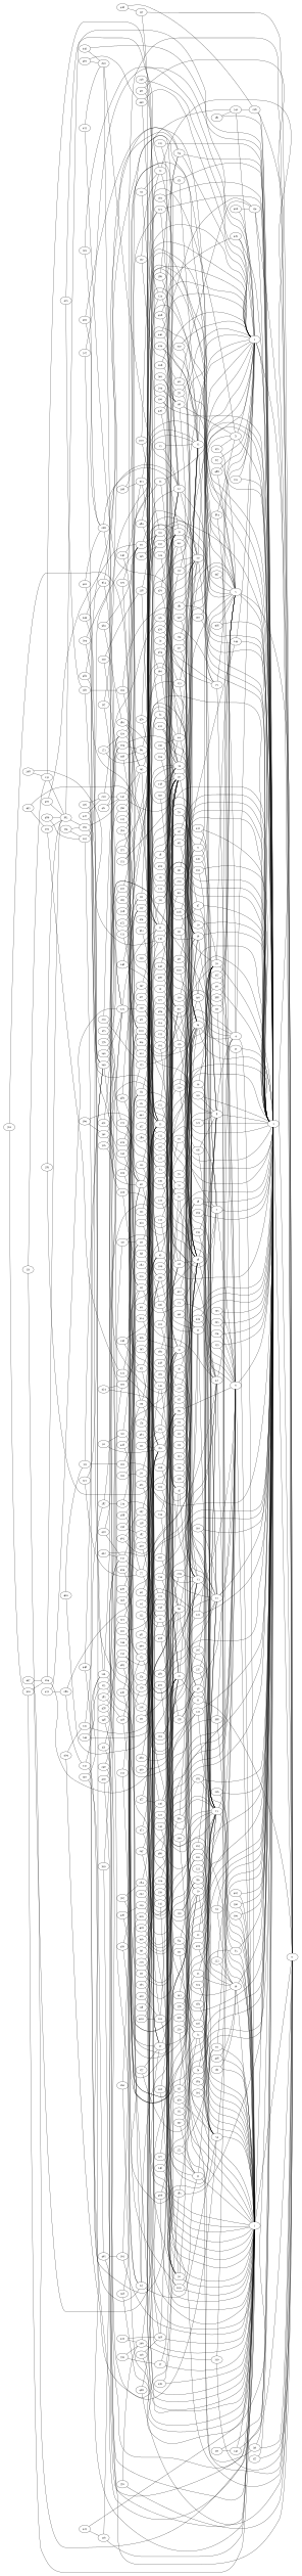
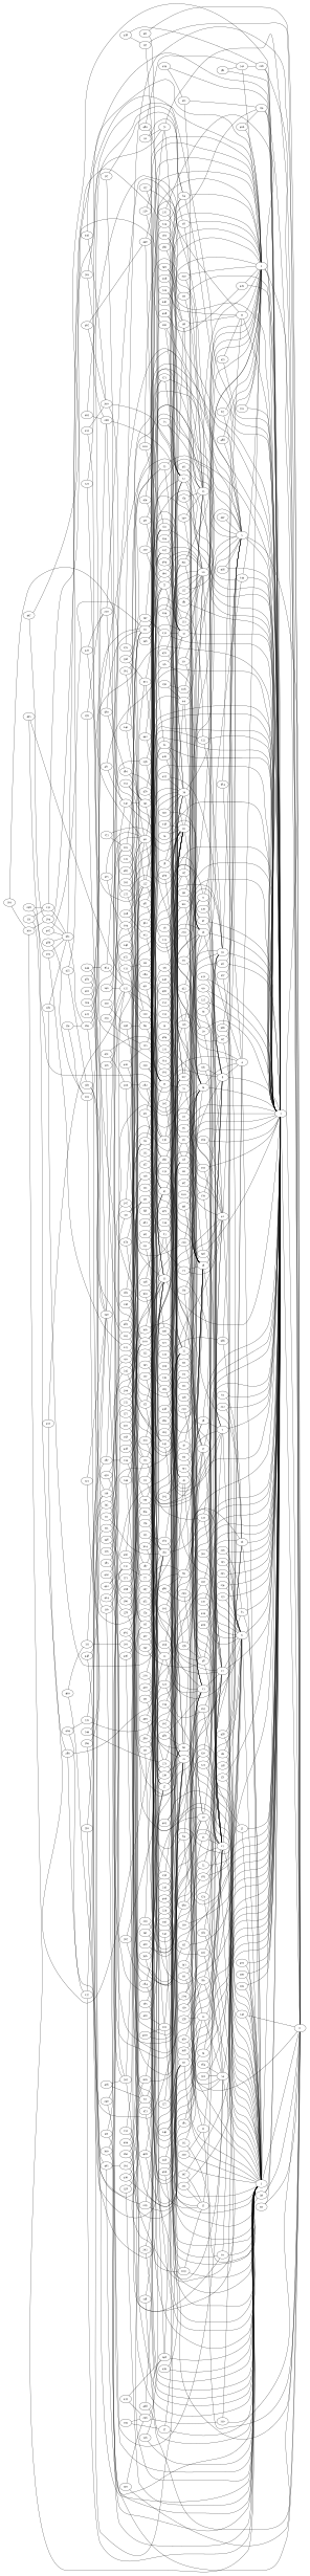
  graph {
    fontname="Playfair Display"
    rankdir=LR
    node [fontname="Playfair Display"]
    edge [fontname="Playfair Display"]
    373
    45
    211
    3
    38
    20
    196
    1
    0
    7
    422
    39
    57
    5
    15
    499
    35
    445
    17
    56
    192
    6
    339
    270
    18
    2
    8
    415
    221
    315
    14
    127
    4
    275
    40
    27
    345
    97
    283
    159
    36
    178
    409
    16
    429
    402
    311
    186
    32
    276
    250
    33
    144
    147
    28
    143
    374
    43
    414
    10
    421
    151
    100
    77
    42
    332
    80
    31
    428
    227
    55
    51
    9
    277
    21
    375
    303
    173
    117
    12
    11
    344
    271
    116
    104
    408
    158
    278
    165
    172
    101
    132
    89
    34
    376
    242
    366
    145
    81
    60
    338
    148
    413
    13
    427
    420
    255
    156
    279
    129
    110
    377
    30
    66
    23
    333
    262
    280
    378
    120
    62
    54
    419
    63
    343
    407
    70
    182
    169
    44
    379
    198
    238
    426
    281
    69
    121
    337
    163
    403
    412
    47
    134
    282
    136
    107
    380
    180
    406
    418
    228
    336
    72
    342
    305
    115
    48
    381
    341
    401
    268
    205
    133
    112
    425
    387
    293
    149
    75
    164
    411
    82
    29
    284
    382
    197
    331
    297
    232
    124
    424
    405
    233
    335
    287
    160
    214
    166
    383
    285
    417
    286
    137
    384
    71
    423
    316
    252
    176
    340
    410
    385
    404
    74
    416
    219
    288
    386
    64
    146
    334
    237
    247
    289
    213
    37
    93
    24
    52
    94
    206
    83
    25
    53
    95
    207
    26
    96
    208
    41
    209
    50
    98
    210
    99
    155
    58
    212
    59
    46
    102
    61
    103
    215
    216
    85
    105
    49
    217
    106
    218
    175
    65
    135
-   261
    359
    296
    130
    224
    128
    360
    126
    204
    388
    263
    361
    300
    264
    389
    183
    122
    138
    362
    203
    390
    139
    86
    265
    363
    391
    140
    125
    195
    364
    266
    392
    202
    123
    141
    84
    22
    267
    365
    393
    291
    131
    142
    109
    394
    201
    194
    269
    367
    193
    368
    396
    236
    200
    369
    397
    272
    370
    398
    19
    199
    273
    371
    245
    399
    274
    372
    400
    191
    346
    347
    348
    349
    350
    67
    153
    351
    352
    353
    354
    355
    356
    357
    321
    358
    443
    290
    317
    457
    456
    310
    458
    162
    68
    449
    459
    309
    460
    313
    304
    455
    154
    161
    167
    448
    461
    168
    454
    462
    308
    447
    463
    170
    464
    453
    314
    152
    307
    171
    465
    73
    482
    306
    229
    452
    466
    467
    76
    174
    468
    450
    312
    241
    451
    157
    150
    444
    469
    78
    470
    79
    177
    471
    442
    436
    119
    435
    441
    434
    481
    440
    433
    432
    87
    439
    185
    88
    473
    438
    431
    90
    430
    91
    437
    92
    253
    493
    260
    486
    498
    292
    259
    492
    497
    487
    294
    258
    187
    491
    251
    295
    496
    257
    490
    249
    298
    495
    256
    108
    299
    489
    248
    494
    301
    485
    302
    488
    254
    478
    225
    234
    318
    477
    179
    235
    319
    484
    320
    231
    230
    476
    113
    483
    181
    111
    223
    322
    188
    475
    239
    323
    114
    184
    222
    240
    324
    474
    325
    326
    243
    327
    480
    118
    220
    244
    328
    479
    472
    189
    329
    190
    246
    330
    226
    373 -- 45
    373 -- 211
    45 -- 3
    45 -- 38
    211 -- 20
    211 -- 196
    3 -- 1
    3 -- 0
    38 -- 1
    38 -- 7
    20 -- 18
    20 -- 2
    196 -- 18
    196 -- 155
    1 -- 0
    7 -- 1
    7 -- 6
    422 -- 39
    422 -- 57
    39 -- 1
    39 -- 5
    57 -- 1
    57 -- 15
    5 -- 1
    5 -- 0
    15 -- 3
    15 -- 4
    499 -- 35
    499 -- 445
    35 -- 3
    35 -- 17
    445 -- 56
    445 -- 192
    17 -- 1
    17 -- 6
    56 -- 14
    56 -- 48
    192 -- 2
    192 -- 36
    6 -- 3
    6 -- 1
    339 -- 57
    339 -- 270
    270 -- 18
    270 -- 2
    18 -- 6
    18 -- 8
    2 -- 1
    2 -- 0
    8 -- 1
    8 -- 4
    415 -- 221
    415 -- 315
    221 -- 1
    221 -- 15
    315 -- 14
    315 -- 127
    14 -- 1
    14 -- 4
    127 -- 14
    127 -- 13
    4 -- 3
    4 -- 2
    275 -- 7
    275 -- 40
    40 -- 2
    40 -- 27
    27 -- 1
    27 -- 21
    345 -- 97
    345 -- 283
    97 -- 14
    97 -- 159
    283 -- 36
    283 -- 178
    159 -- 17
    159 -- 8
    36 -- 1
    36 -- 4
    178 -- 6
    178 -- 48
    409 -- 15
    409 -- 16
    16 -- 3
    16 -- 1
    429 -- 1
    429 -- 2
    402 -- 0
    402 -- 311
    311 -- 211
    311 -- 186
    186 -- 39
    186 -- 32
    32 -- 15
    32 -- 10
    276 -- 250
    276 -- 33
    250 -- 144
    250 -- 147
    33 -- 1
    33 -- 28
    144 -- 1
    144 -- 2
    147 -- 20
    147 -- 143
    28 -- 18
    28 -- 14
    143 -- 15
    143 -- 72
    374 -- 15
    374 -- 43
    43 -- 1
    43 -- 32
    414 -- 1
    414 -- 15
    10 -- 2
    10 -- 8
    421 -- 3
    421 -- 151
    151 -- 100
    151 -- 77
    100 -- 33
    100 -- 42
    77 -- 3
    77 -- 20
    42 -- 3
    42 -- 5
    332 -- 80
    332 -- 31
    80 -- 7
    80 -- 32
    31 -- 1
    31 -- 10
    428 -- 15
    428 -- 227
    227 -- 5
    227 -- 55
    55 -- 51
    55 -- 9
    51 -- 39
    51 -- 18
    9 -- 7
    9 -- 5
    277 -- 1
    277 -- 27
    21 -- 1
    21 -- 11
    375 -- 15
    375 -- 303
    303 -- 173
    303 -- 117
    173 -- 1
    173 -- 12
    117 -- 3
    117 -- 5
    12 -- 1
    12 -- 10
    11 -- 0
    11 -- 8
    344 -- 271
    344 -- 116
    271 -- 3
    271 -- 20
    116 -- 21
    116 -- 104
    104 -- 89
    104 -- 34
    408 -- 15
    408 -- 158
    158 -- 20
    158 -- 35
    278 -- 165
    278 -- 172
    165 -- 3
    165 -- 8
    172 -- 101
    172 -- 132
    101 -- 3
    101 -- 32
    132 -- 1
    132 -- 31
    89 -- 1
    89 -- 33
    34 -- 5
    34 -- 29
    376 -- 242
    376 -- 366
    242 -- 145
    242 -- 81
    366 -- 1
    366 -- 100
    145 -- 14
    145 -- 21
    81 -- 7
    81 -- 60
    60 -- 1
    60 -- 44
    338 -- 5
    338 -- 148
    148 -- 3
    148 -- 21
    413 -- 1
    413 -- 13
    13 -- 2
    13 -- 8
    427 -- 40
    427 -- 250
    420 -- 172
    420 -- 255
    255 -- 31
    255 -- 156
    156 -- 15
    156 -- 36
    279 -- 255
    279 -- 129
    129 -- 5
    129 -- 110
    110 -- 4
    110 -- 43
    377 -- 30
    377 -- 66
    30 -- 3
    30 -- 23
    66 -- 1
    66 -- 15
    23 -- 15
    23 -- 16
    333 -- 80
    333 -- 262
    262 -- 3
    262 -- 31
    280 -- 80
    280 -- 21
    378 -- 120
    378 -- 62
    120 -- 3
    120 -- 39
    62 -- 6
    62 -- 54
    54 -- 3
    54 -- 1
    419 -- 101
    419 -- 63
    63 -- 17
    343 -- 3
    343 -- 18
    407 -- 70
    407 -- 182
    70 -- 10
    70 -- 60
    182 -- 1
    182 -- 169
    169 -- 147
    169 -- 116
    44 -- 18
    44 -- 2
    379 -- 198
    379 -- 238
    198 -- 33
    198 -- 89
    238 -- 55
    238 -- 13
    426 -- 45
    426 -- 2
    281 -- 182
    281 -- 69
    69 -- 1
    69 -- 6
    121 -- 1
    121 -- 18
    337 -- 0
    337 -- 163
    163 -- 20
    163 -- 57
    403 -- 15
    403 -- 66
    412 -- 47
    412 -- 134
    47 -- 1
    47 -- 15
    134 -- 1
    134 -- 0
    282 -- 42
    282 -- 136
    136 -- 1
    136 -- 107
    107 -- 15
    107 -- 9
    380 -- 70
    380 -- 180
    180 -- 20
    180 -- 143
    406 -- 2
    406 -- 134
    418 -- 337
    418 -- 228
    228 -- 1
    228 -- 0
    336 -- 3
    336 -- 148
    72 -- 0
    72 -- 12
    342 -- 36
    342 -- 305
    305 -- 1
    305 -- 115
    115 -- 33
    115 -- 66
    48 -- 3
    48 -- 39
    381 -- 1
    381 -- 341
    341 -- 2
    341 -- 228
    401 -- 268
    401 -- 205
    268 -- 31
    268 -- 133
    205 -- 1
    205 -- 27
    133 -- 77
    133 -- 112
    112 -- 1
    112 -- 55
    425 -- 72
    425 -- 387
    387 -- 293
    387 -- 149
    293 -- 75
    293 -- 164
    149 -- 129
    149 -- 66
    75 -- 6
    75 -- 2
    164 -- 1
    164 -- 158
    411 -- 0
    411 -- 82
    82 -- 1
    82 -- 34
    29 -- 1
    29 -- 15
    284 -- 33
    284 -- 30
    382 -- 18
    382 -- 197
    197 -- 10
    197 -- 31
    331 -- 297
    331 -- 232
    297 -- 3
    297 -- 39
    232 -- 182
    232 -- 124
    124 -- 20
    124 -- 64
    424 -- 32
    424 -- 305
    405 -- 3
    405 -- 1
    233 -- 14
    233 -- 10
    335 -- 57
    335 -- 287
    287 -- 160
    287 -- 214
    160 -- 10
    160 -- 107
    214 -- 66
    214 -- 166
    166 -- 32
    166 -- 43
    383 -- 17
    383 -- 54
    285 -- 31
    285 -- 115
    417 -- 1
    417 -- 18
    286 -- 18
    286 -- 137
    137 -- 3
    137 -- 116
    384 -- 4
    384 -- 71
    71 -- 1
    71 -- 2
    423 -- 1
    423 -- 316
    316 -- 3
    316 -- 252
    252 -- 18
    252 -- 176
    176 -- 145
    176 -- 122
    340 -- 8
    340 -- 13
    410 -- 21
    410 -- 271
    385 -- 33
    385 -- 278
    404 -- 335
    404 -- 74
    74 -- 1
    74 -- 15
    416 -- 15
    416 -- 219
    219 -- 6
    219 -- 80
    288 -- 3
    288 -- 227
    386 -- 64
    386 -- 146
    64 -- 1
    64 -- 2
    146 -- 1
    146 -- 17
    334 -- 3
    334 -- 237
    237 -- 2
    237 -- 10
    247 -- 80
    247 -- 48
    289 -- 44
    289 -- 213
    213 -- 16
    213 -- 44
    37 -- 3
    37 -- 21
    93 -- 36
    93 -- 63
    24 -- 20
    24 -- 1
    52 -- 1
    52 -- 17
    94 -- 39
    94 -- 42
    206 -- 6
    206 -- 83
    83 -- 3
    83 -- 34
    25 -- 3
    25 -- 1
    53 -- 1
    53 -- 34
    95 -- 33
    95 -- 48
    207 -- 70
    207 -- 115
    26 -- 20
    26 -- 14
    96 -- 14
    96 -- 31
    208 -- 156
    208 -- 134
    41 -- 17
    41 -- 14
    209 -- 112
    209 -- 50
    50 -- 3
    50 -- 42
    98 -- 14
    98 -- 71
    210 -- 75
    210 -- 71
    99 -- 1
    99 -- 8
    155 -- 144
    155 -- 48
    58 -- 20
    58 -- 36
    212 -- 31
    212 -- 145
    59 -- 18
    59 -- 34
    46 -- 1
    46 -- 5
    102 -- 21
    102 -- 60
    61 -- 1
    61 -- 16
    103 -- 63
    103 -- 41
    215 -- 1
    215 -- 98
    216 -- 1
    216 -- 85
    85 -- 3
    85 -- 1
    105 -- 3
    105 -- 12
    49 -- 5
    49 -- 27
    217 -- 3
    217 -- 39
    106 -- 1
    106 -- 51
    218 -- 43
    218 -- 175
    175 -- 6
    175 -- 82
    65 -- 12
    65 -- 13
    135 -- 1
    135 -- 50
-   261 -- 39
-   261 -- 33
    359 -- 37
    359 -- 296
    296 -- 130
    296 -- 224
    130 -- 0
    130 -- 6
    224 -- 28
    224 -- 19
    128 -- 3
    128 -- 93
    360 -- 197
    360 -- 126
    126 -- 6
    126 -- 54
    204 -- 1
    204 -- 63
    388 -- 5
    388 -- 6
    263 -- 1
    263 -- 21
    361 -- 227
    361 -- 300
    300 -- 3
    300 -- 264
    264 -- 182
    264 -- 122
    389 -- 18
    389 -- 183
    183 -- 1
    183 -- 15
    122 -- 1
    122 -- 39
    138 -- 20
    138 -- 34
    362 -- 40
    362 -- 173
    203 -- 186
    203 -- 30
    390 -- 3
    390 -- 1
    139 -- 120
    139 -- 86
    86 -- 3
    86 -- 7
    265 -- 1
    265 -- 98
    363 -- 3
    363 -- 115
    391 -- 7
    391 -- 10
    140 -- 40
    140 -- 125
    125 -- 55
    125 -- 110
    195 -- 1
    195 -- 6
    364 -- 13
    364 -- 125
    266 -- 56
    266 -- 21
    392 -- 1
    392 -- 54
    202 -- 182
    202 -- 123
    123 -- 18
    123 -- 81
    141 -- 84
    141 -- 22
    84 -- 1
    84 -- 18
    22 -- 3
    22 -- 20
    267 -- 3
    267 -- 124
    365 -- 3
    365 -- 186
    393 -- 40
    393 -- 291
    291 -- 17
    291 -- 43
    131 -- 8
    131 -- 63
    142 -- 69
    142 -- 109
    109 -- 3
    109 -- 35
    394 -- 70
    394 -- 149
    201 -- 1
    201 -- 100
    194 -- 42
    194 -- 12
    269 -- 1
    269 -- 42
    367 -- 27
    367 -- 284
    193 -- 38
    193 -- 63
    368 -- 1
    368 -- 5
    396 -- 6
    396 -- 236
    236 -- 221
    236 -- 21
    200 -- 60
    200 -- 71
    369 -- 342
    369 -- 25
    397 -- 1
    397 -- 35
    272 -- 1
    272 -- 35
    370 -- 0
    370 -- 296
    398 -- 303
    398 -- 13
    19 -- 3
    19 -- 4
    199 -- 3
    199 -- 1
    273 -- 36
    273 -- 129
    371 -- 1
    371 -- 245
    245 -- 3
    245 -- 0
    399 -- 373
    399 -- 3
    274 -- 34
    274 -- 142
    372 -- 77
    372 -- 149
    400 -- 17
    400 -- 101
    191 -- 1
    191 -- 15
    346 -- 75
    346 -- 197
    347 -- 5
    347 -- 132
    348 -- 54
    348 -- 207
    349 -- 12
    349 -- 98
    350 -- 67
    350 -- 153
    67 -- 1
    67 -- 54
    153 -- 17
    153 -- 125
    351 -- 80
    351 -- 63
    352 -- 39
    352 -- 63
    353 -- 20
    353 -- 143
    354 -- 169
    354 -- 105
    355 -- 1
    355 -- 2
    356 -- 3
    356 -- 28
    357 -- 15
    357 -- 321
    321 -- 32
    321 -- 165
    358 -- 50
    358 -- 46
    443 -- 1
    443 -- 290
    290 -- 12
    290 -- 125
    317 -- 275
    317 -- 64
    457 -- 1
    457 -- 83
    456 -- 176
    456 -- 67
    310 -- 1
    310 -- 17
    458 -- 3
    458 -- 16
    162 -- 2
    162 -- 68
    68 -- 6
    68 -- 8
    449 -- 2
    449 -- 33
    459 -- 54
    459 -- 50
    309 -- 20
    309 -- 66
    460 -- 204
    460 -- 313
    313 -- 149
    313 -- 201
    304 -- 20
    304 -- 22
    455 -- 39
    455 -- 34
    154 -- 36
    154 -- 13
    161 -- 3
    161 -- 16
    167 -- 21
    167 -- 155
    448 -- 149
    448 -- 135
    461 -- 147
    461 -- 96
    168 -- 3
    168 -- 63
    454 -- 1
    454 -- 412
    462 -- 69
    462 -- 267
    308 -- 34
    308 -- 102
    447 -- 5
    463 -- 60
    463 -- 30
    170 -- 36
    170 -- 80
    464 -- 10
    464 -- 34
    453 -- 75
    453 -- 290
    314 -- 13
    314 -- 62
    152 -- 12
    152 -- 66
    307 -- 45
    307 -- 10
    171 -- 1
    171 -- 13
    465 -- 3
    465 -- 363
    73 -- 18
    73 -- 42
    482 -- 64
    482 -- 465
    306 -- 282
    306 -- 229
    229 -- 9
    229 -- 63
    452 -- 32
    452 -- 22
    466 -- 3
    466 -- 389
    467 -- 290
    467 -- 449
    76 -- 18
    76 -- 14
    174 -- 3
    174 -- 42
    468 -- 0
    468 -- 27
    450 -- 33
    450 -- 21
    312 -- 52
    312 -- 241
    241 -- 1
    241 -- 0
    451 -- 286
    451 -- 125
    157 -- 1
    157 -- 0
    150 -- 2
    150 -- 13
    444 -- 4
    444 -- 364
    469 -- 45
    469 -- 12
    78 -- 2
    78 -- 29
    470 -- 192
    470 -- 191
    79 -- 36
    79 -- 29
    177 -- 20
    177 -- 1
    471 -- 2
    471 -- 271
    442 -- 5
    442 -- 236
    436 -- 62
    436 -- 119
    119 -- 82
    119 -- 50
    435 -- 1
    435 -- 71
    441 -- 1
    441 -- 57
    434 -- 2
    434 -- 80
    481 -- 1
    481 -- 33
    440 -- 2
    440 -- 107
    433 -- 148
    433 -- 296
    432 -- 55
    432 -- 306
    87 -- 5
    87 -- 2
    439 -- 3
    439 -- 185
    185 -- 1
    185 -- 62
    88 -- 55
    88 -- 73
    473 -- 3
    473 -- 177
    438 -- 17
    438 -- 107
    431 -- 1
    431 -- 117
    90 -- 70
    90 -- 67
    430 -- 186
    430 -- 151
    91 -- 72
    91 -- 78
    437 -- 6
    437 -- 2
    92 -- 80
    92 -- 90
    253 -- 20
    253 -- 28
    493 -- 5
    493 -- 268
    260 -- 211
    260 -- 3
    486 -- 182
    486 -- 105
    498 -- 429
    498 -- 233
    292 -- 3
    292 -- 33
    259 -- 3
    259 -- 11
    492 -- 151
    492 -- 42
    497 -- 1
    497 -- 264
    487 -- 66
    487 -- 63
    294 -- 6
    294 -- 98
    258 -- 28
    258 -- 187
    187 -- 63
    187 -- 58
    491 -- 1
    491 -- 43
    251 -- 109
    251 -- 187
    295 -- 1
    295 -- 6
    496 -- 20
    496 -- 0
    257 -- 106
    257 -- 171
    490 -- 56
    490 -- 10
    249 -- 3
    249 -- 151
    298 -- 136
    298 -- 232
    495 -- 55
    495 -- 202
    256 -- 44
    256 -- 108
    108 -- 18
    108 -- 13
    299 -- 0
    299 -- 14
    489 -- 341
    489 -- 83
    248 -- 33
    248 -- 227
    494 -- 164
    494 -- 19
    301 -- 5
    301 -- 36
    485 -- 107
    485 -- 347
    302 -- 45
    302 -- 146
    488 -- 5
    488 -- 2
    254 -- 15
    254 -- 93
    478 -- 305
    478 -- 67
    225 -- 100
    225 -- 13
    234 -- 1
    234 -- 6
    318 -- 6
-   318 -- 261
    477 -- 42
    477 -- 236
    179 -- 0
    179 -- 100
    235 -- 1
    235 -- 6
    319 -- 1
    319 -- 63
    484 -- 18
    484 -- 34
    320 -- 42
    320 -- 172
    231 -- 162
    231 -- 230
    230 -- 14
    230 -- 50
    476 -- 12
    476 -- 113
    113 -- 20
    113 -- 42
    483 -- 40
    483 -- 85
    181 -- 1
    181 -- 10
    111 -- 57
    111 -- 54
    223 -- 17
    223 -- 127
    322 -- 33
    322 -- 188
    188 -- 3
    188 -- 5
    475 -- 40
    475 -- 104
    239 -- 8
    239 -- 136
    323 -- 3
    323 -- 8
    114 -- 20
    114 -- 18
    184 -- 15
    184 -- 54
    222 -- 1
    222 -- 16
    240 -- 143
    240 -- 53
    324 -- 1
    324 -- 12
    474 -- 70
    474 -- 357
    325 -- 1
    325 -- 8
    326 -- 32
    326 -- 125
    243 -- 3
    243 -- 51
    327 -- 2
    327 -- 149
    480 -- 16
    480 -- 69
    118 -- 3
    118 -- 80
    220 -- 7
    220 -- 5
    244 -- 81
    244 -- 86
    328 -- 3
    328 -- 206
    479 -- 2
    479 -- 30
    472 -- 233
    472 -- 119
    189 -- 51
    189 -- 63
    329 -- 2
    329 -- 268
    190 -- 1
    190 -- 18
    246 -- 15
    246 -- 30
    330 -- 34
    330 -- 47
    226 -- 2
    226 -- 160
  }
